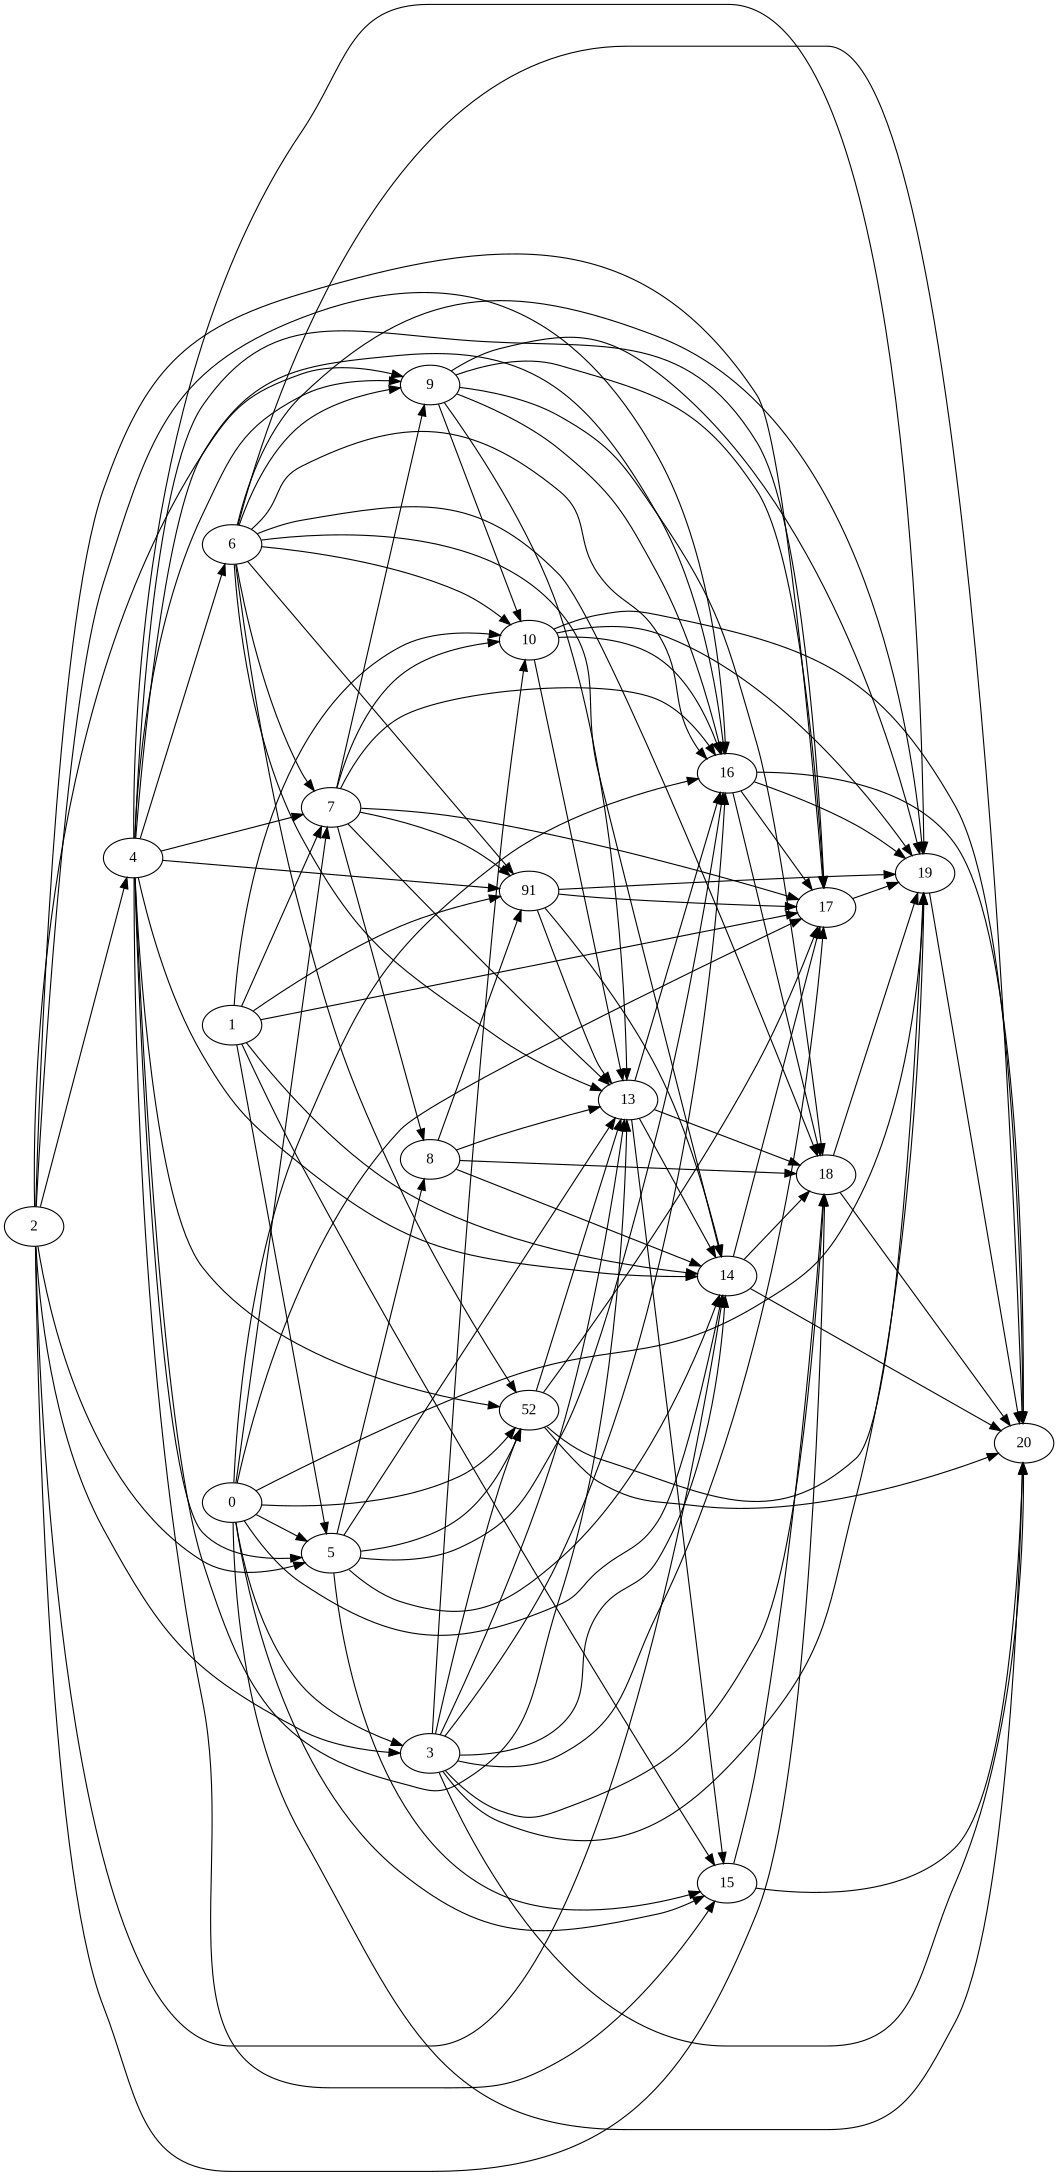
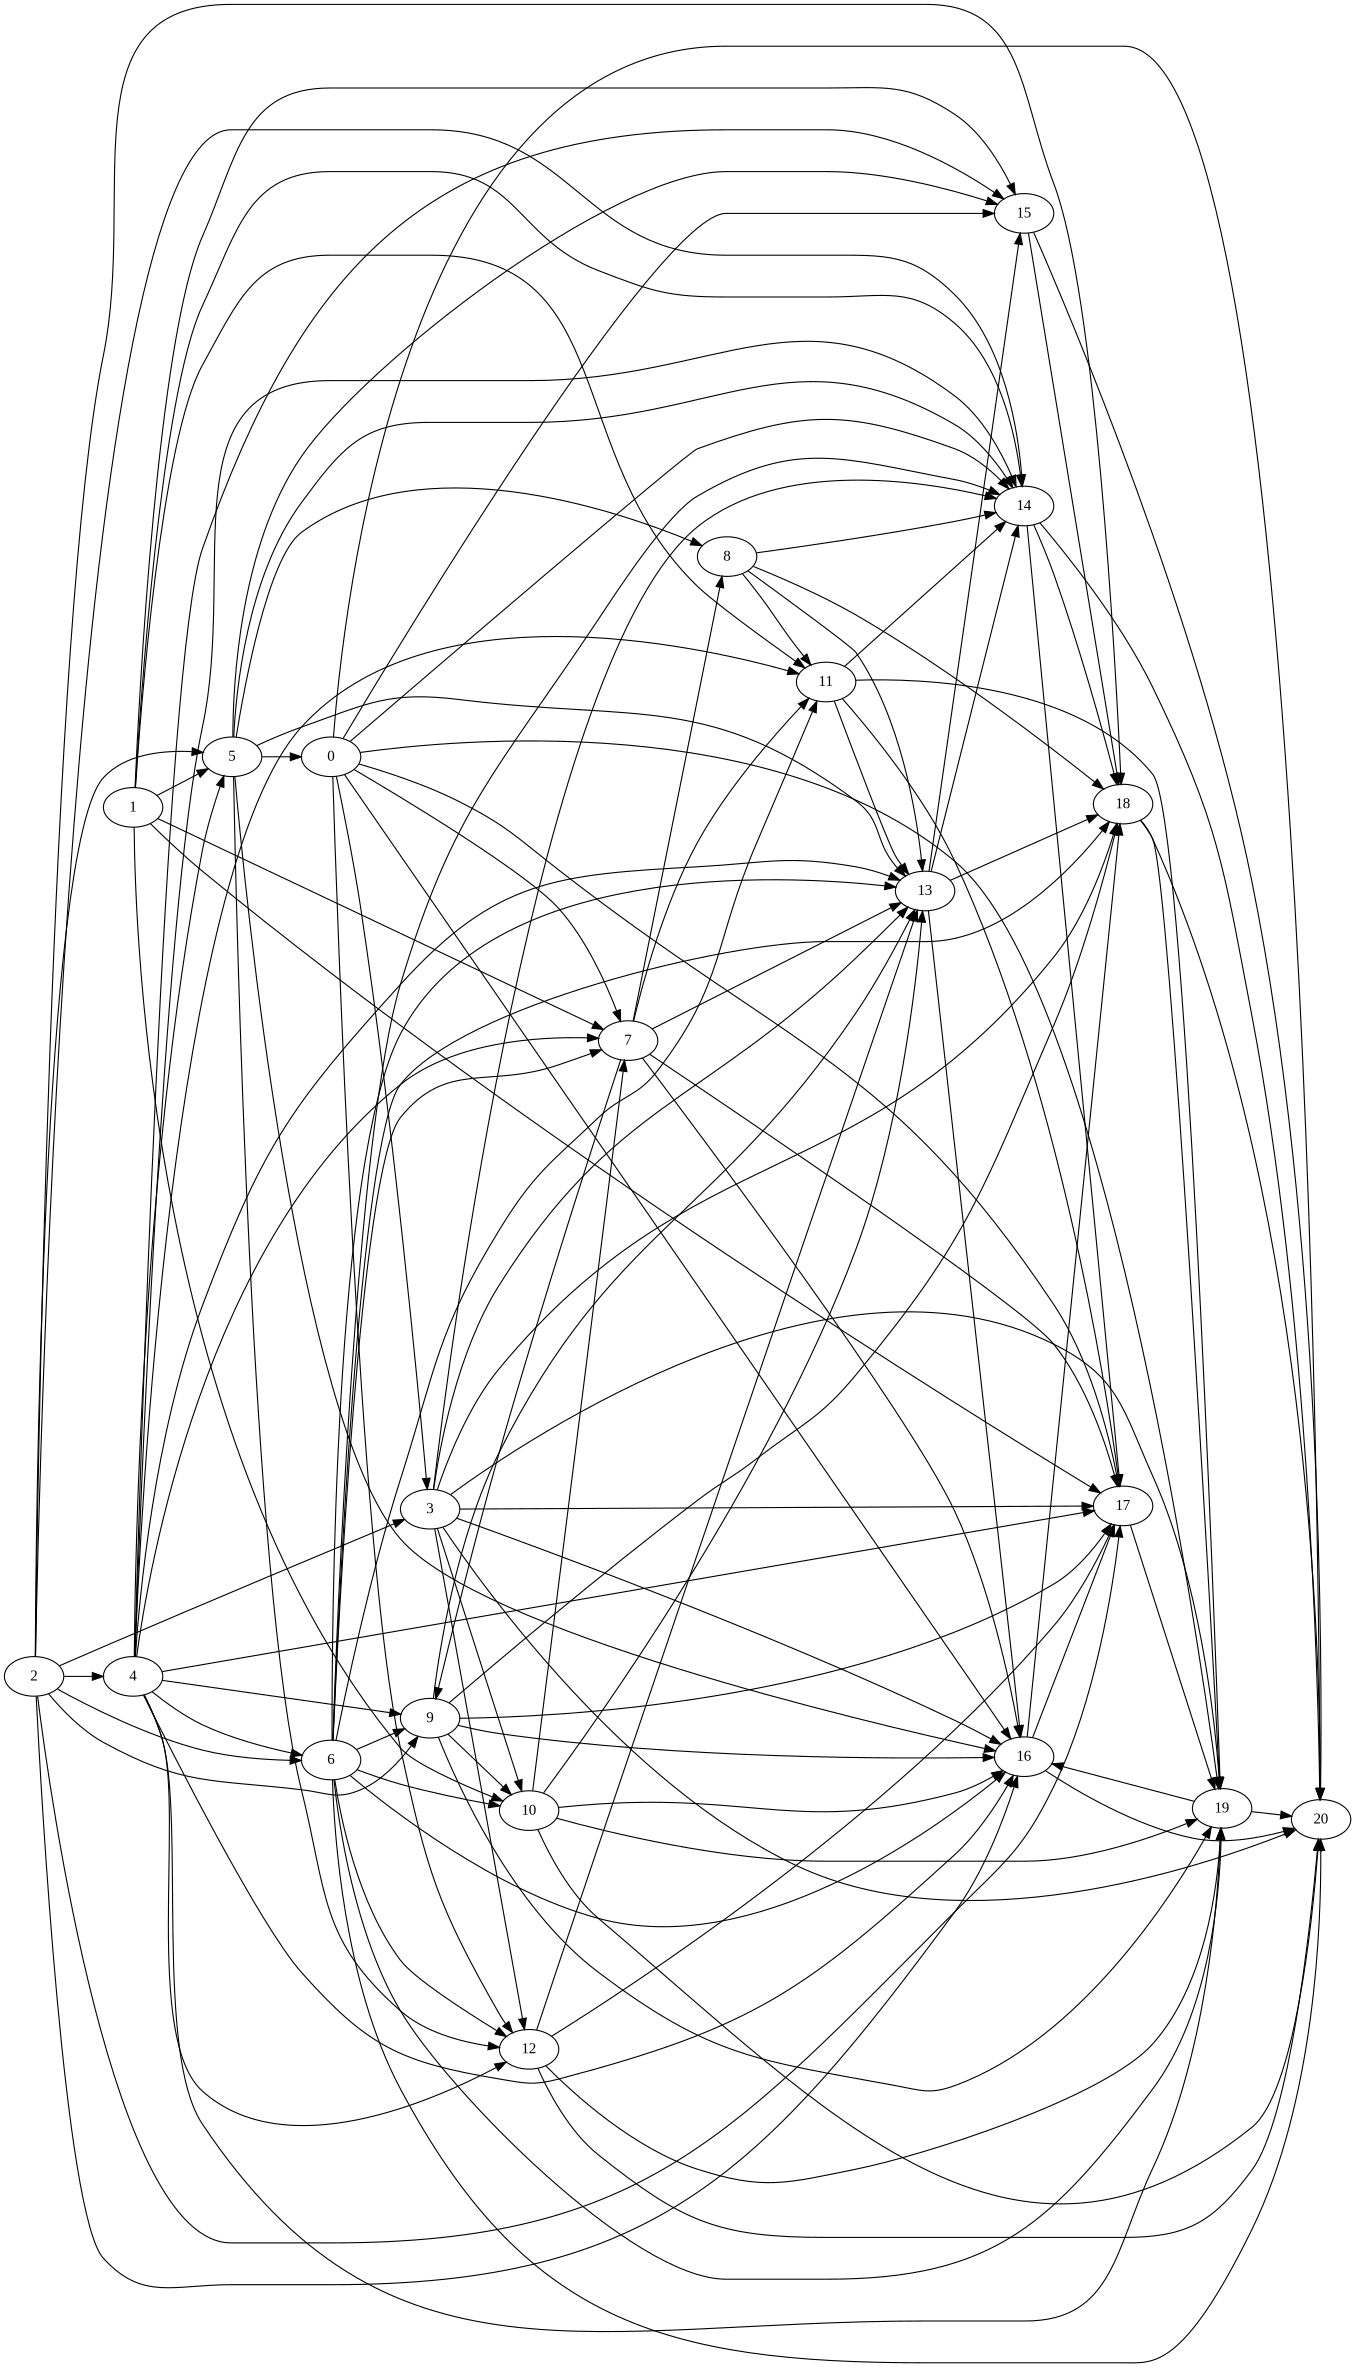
  digraph {
    fontname="Liberation Serif"
    rankdir=LR
    node [Weight=164 fontname="Liberation Serif"]
    edge [Weight=9 fontname="Liberation Serif"]
    4 [Weight=546]
    2
    6 [Weight=328]
    3 [Weight=492]
    5
    9 [Weight=273]
    14 [Weight=273]
    16 [Weight=219]
    17 [Weight=437]
    18 [Weight=109]
-   12 [Weight=382 label=52]
+   12 [Weight=382]
    7
-   11 [Weight=109 label=91]
+   11 [Weight=109]
    13 [Weight=382]
    15 [Weight=273]
    19 [Weight=328]
    10 [Weight=382]
    20 [Weight=492]
    8 [Weight=437]
    1 [Weight=437]
    0 [Weight=219]
    4 -> 6 [Weight=2]
    4 -> 5
    4 -> 9
    4 -> 14 [Weight=10]
    4 -> 16
    4 -> 17 [Weight=7]
    4 -> 12 [Weight=2]
    4 -> 7 [Weight=4]
    4 -> 11 [Weight=2]
    4 -> 13 [Weight=7]
    4 -> 15 [Weight=8]
    4 -> 19 [Weight=2]
    2 -> 4 [Weight=5]
+   2 -> 6 [Weight=6]
    2 -> 3 [Weight=4]
    2 -> 5 [Weight=7]
    2 -> 9 [Weight=3]
    2 -> 14 [Weight=8]
    2 -> 16 [Weight=10]
    2 -> 17 [Weight=4]
    2 -> 18
    6 -> 9 [Weight=8]
    6 -> 14 [Weight=8]
    6 -> 16 [Weight=10]
    6 -> 18 [Weight=4]
    6 -> 12
    6 -> 7 [Weight=4]
    6 -> 11 [Weight=3]
    6 -> 13 [Weight=8]
    6 -> 19 [Weight=7]
    6 -> 10 [Weight=10]
    6 -> 20 [Weight=6]
    3 -> 14 [Weight=3]
    3 -> 16
    3 -> 17 [Weight=6]
    3 -> 18 [Weight=3]
    3 -> 12 [Weight=10]
    3 -> 13 [Weight=5]
    3 -> 19 [Weight=3]
    3 -> 10
    3 -> 20 [Weight=6]
    5 -> 14
    5 -> 16 [Weight=3]
    5 -> 12 [Weight=4]
    5 -> 13 [Weight=8]
    5 -> 15 [Weight=7]
    5 -> 8 [Weight=10]
    9 -> 16 [Weight=4]
    9 -> 17 [Weight=7]
    9 -> 18 [Weight=5]
    9 -> 13 [Weight=5]
    9 -> 19 [Weight=6]
    9 -> 10 [Weight=4]
    14 -> 17 [Weight=8]
    14 -> 18 [Weight=4]
    14 -> 20 [Weight=2]
    16 -> 17 [Weight=10]
    16 -> 18 [Weight=6]
-   16 -> 19 [Weight=7]
+   19 -> 16 [Weight=7]
    16 -> 20 [Weight=5]
    17 -> 19
    18 -> 19 [Weight=4]
    18 -> 20 [Weight=7]
    12 -> 17 [Weight=5]
    12 -> 13 [Weight=2]
    12 -> 19 [Weight=3]
    12 -> 20 [Weight=4]
    7 -> 9 [Weight=3]
    7 -> 16 [Weight=5]
    7 -> 17 [Weight=2]
    7 -> 11 [Weight=10]
    7 -> 13
-   7 -> 10 [Weight=3]
+   10 -> 7 [Weight=3]
    7 -> 8
    11 -> 14 [Weight=2]
    11 -> 17
    11 -> 13 [Weight=10]
    11 -> 19 [Weight=2]
    13 -> 14 [Weight=10]
    13 -> 16 [Weight=8]
    13 -> 18 [Weight=3]
    13 -> 15 [Weight=4]
    15 -> 18 [Weight=4]
    15 -> 20
    19 -> 20 [Weight=4]
    10 -> 16 [Weight=3]
    10 -> 13 [Weight=5]
    10 -> 19 [Weight=8]
    10 -> 20 [Weight=2]
    8 -> 14
    8 -> 18 [Weight=2]
    8 -> 11 [Weight=7]
    8 -> 13 [Weight=10]
    1 -> 5 [Weight=8]
    1 -> 14 [Weight=6]
    1 -> 17
    1 -> 7 [Weight=7]
    1 -> 11 [Weight=4]
    1 -> 15 [Weight=5]
    1 -> 10
    0 -> 3 [Weight=4]
-   0 -> 5 [Weight=5]
+   5 -> 0 [Weight=5]
    0 -> 14 [Weight=5]
    0 -> 16 [Weight=6]
    0 -> 17 [Weight=8]
    0 -> 12 [Weight=3]
    0 -> 7 [Weight=6]
    0 -> 15 [Weight=6]
    0 -> 19
    0 -> 20 [Weight=3]
  }
